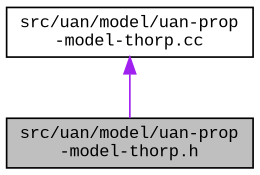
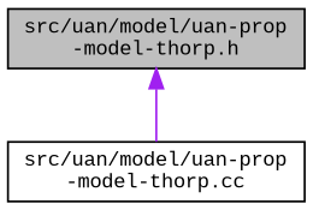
  digraph {
    fontname="Liberation Mono"
    node [color=black fontname="Liberation Mono" fontsize=10 shape=record style=filled]
    n1 [fillcolor=grey75 fontcolor=black height=0.2 label="src/uan/model/uan-prop\l-model-thorp.h" width=0.4]
    n2 [fillcolor=white height=0.2 label="src/uan/model/uan-prop\l-model-thorp.cc" width=0.4]
-   n2 -> n1 [color=purple dir=back fontname="Liberation Mono" fontsize=10 labelfontname=Helvetica labelfontsize=10 style=solid]
+   n1 -> n2 [color=purple dir=back fontname="Liberation Mono" fontsize=10 labelfontname=Helvetica labelfontsize=10 style=solid]
  }
